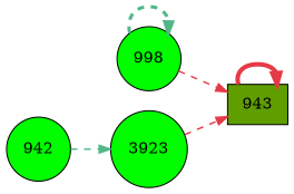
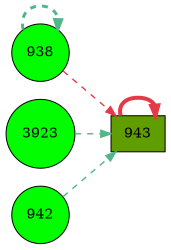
  digraph {
    rankdir=LR
    node [fillcolor="#01fd00" shape=circle style=filled]
    edge [color="#52b788" penwidth=1.41 style=dashed]
-   n1 [label=998]
+   n1 [label=938]
    n2 [fillcolor="#609e00" label=943 shape=box]
    n3 [label=3923]
    n4 [label=942]
    n1 -> n1 [penwidth=3.00]
    n1 -> n2 [color="#e63946" penwidth=1.35]
    n2 -> n2 [color="#e63946" penwidth=4.00 style=""]
-   n3 -> n2 [color="#e63946"]
-   n4 -> n3
+   n3 -> n2
+   n4 -> n2
  }
